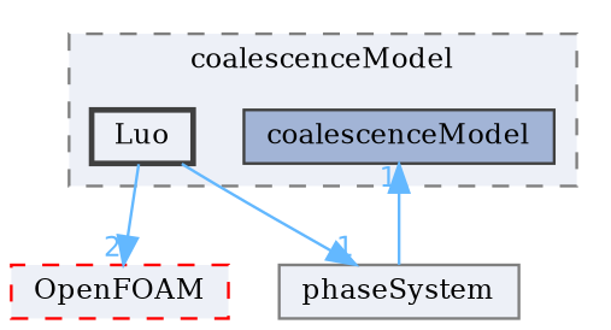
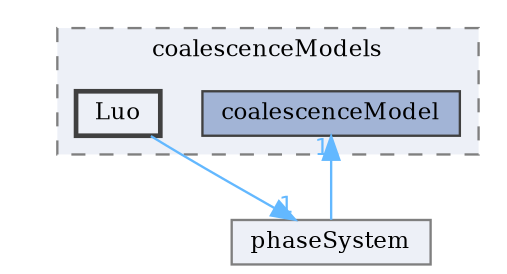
  digraph {
    compound=true
    fontname="DejaVu Serif"
    node [color=grey25 fillcolor="#edf0f7" fontname="DejaVu Serif" fontsize=10 shape=box style=filled]
    edge [color=steelblue1 fontcolor=steelblue1 fontname="DejaVu Serif" fontsize=10 headlabel=1 labeldistance=1.5 labelfontname=Helvetica labelfontsize=10]
    n1 [fillcolor="#a2b4d6" height=0.2 label=coalescenceModel width=0.4]
    n2 [height=0.2 label=Luo style="filled,bold" width=0.4]
-   n3 [color=red height=0.2 label=OpenFOAM style="filled,dashed" width=0.4]
    n4 [color=grey50 height=0.2 label=phaseSystem width=0.4]
    subgraph cluster_1 {
      bgcolor="#edf0f7"
      fontsize=10
-     label=coalescenceModel
+     label=coalescenceModels
      pencolor=grey50
      style="filled,dashed"
      n1
      n2
    }
-   n2 -> n3 [headlabel=2]
    n2 -> n4
    n4 -> n1
  }
